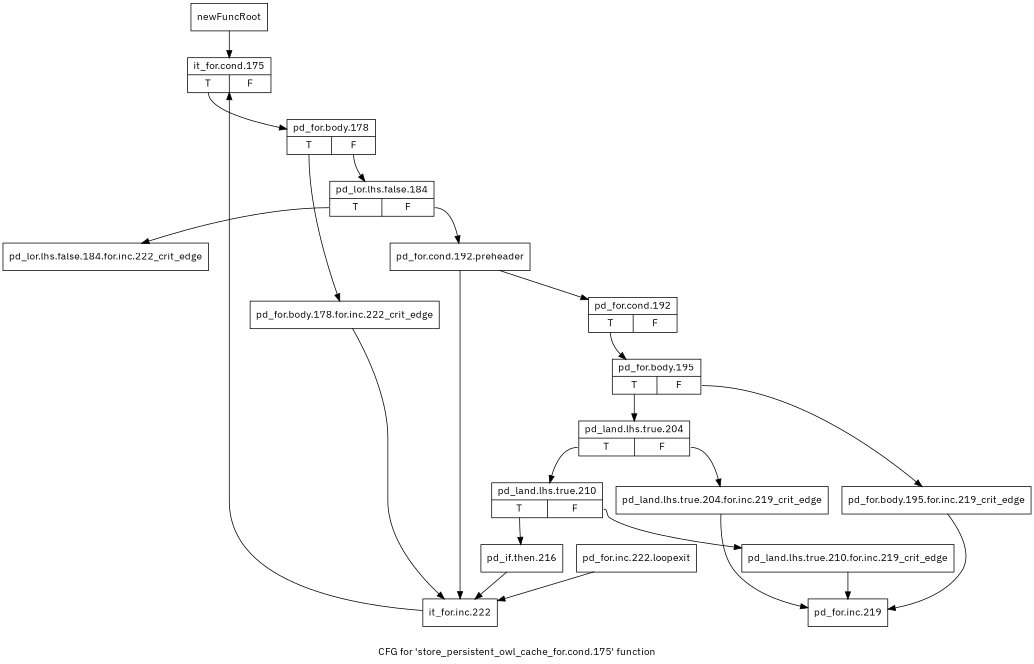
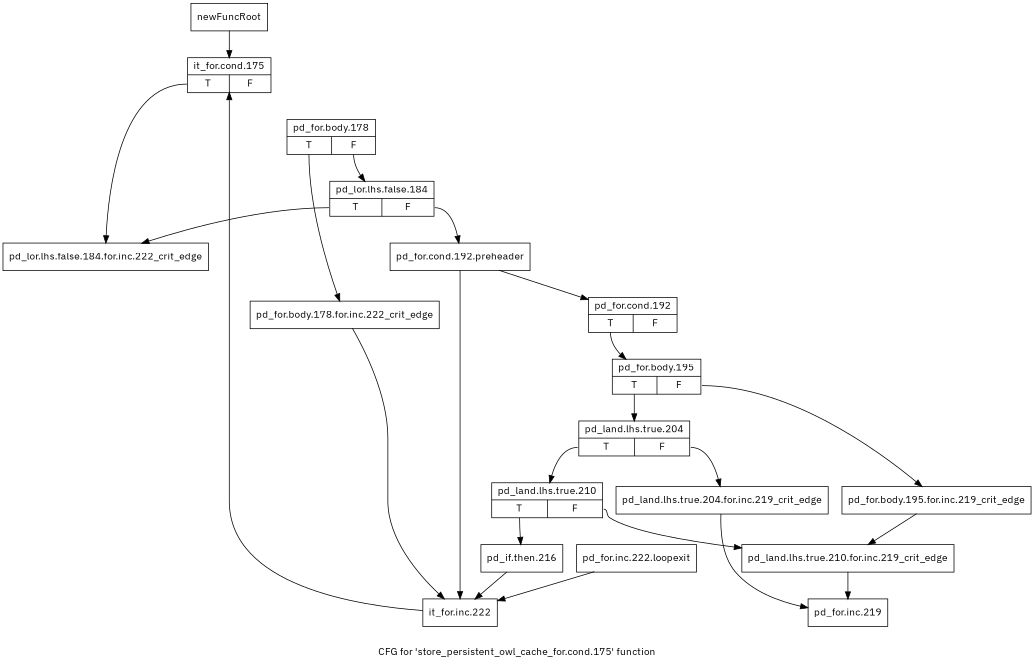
  digraph {
    fontname="IBM Plex Sans"
    label="CFG for 'store_persistent_owl_cache_for.cond.175' function"
    node [fontname="IBM Plex Sans" shape=record]
    edge [fontname="IBM Plex Sans"]
    n1 [label="{newFuncRoot}"]
    n2 [label="{it_for.cond.175|{<s0>T|<s1>F}}"]
    n3 [label="{pd_for.body.178|{<s0>T|<s1>F}}"]
    n4 [label="{pd_for.body.178.for.inc.222_crit_edge}"]
    n5 [label="{pd_lor.lhs.false.184|{<s0>T|<s1>F}}"]
    n6 [label="{it_for.inc.222}"]
    n7 [label="{pd_lor.lhs.false.184.for.inc.222_crit_edge}"]
    n8 [label="{pd_for.cond.192.preheader}"]
    n9 [label="{pd_for.cond.192|{<s0>T|<s1>F}}"]
    n10 [label="{pd_for.body.195|{<s0>T|<s1>F}}"]
    n11 [label="{pd_land.lhs.true.204|{<s0>T|<s1>F}}"]
    n12 [label="{pd_for.body.195.for.inc.219_crit_edge}"]
    n13 [label="{pd_for.inc.222.loopexit}"]
    n14 [label="{pd_land.lhs.true.210|{<s0>T|<s1>F}}"]
    n15 [label="{pd_land.lhs.true.204.for.inc.219_crit_edge}"]
    n16 [label="{pd_for.inc.219}"]
    n17 [label="{pd_if.then.216}"]
    n18 [label="{pd_land.lhs.true.210.for.inc.219_crit_edge}"]
    n1 -> n2
-   n2 -> n3 [tailport=s0]
+   n2 -> n7 [tailport=s0]
    n3 -> n4 [tailport=s0]
    n3 -> n5 [tailport=s1]
    n4 -> n6
    n5 -> n7 [tailport=s0]
    n5 -> n8 [tailport=s1]
    n6 -> n2
    n8 -> n6
    n8 -> n9
    n9 -> n10 [tailport=s0]
    n10 -> n11 [tailport=s0]
    n10 -> n12 [tailport=s1]
    n11 -> n14 [tailport=s0]
    n11 -> n15 [tailport=s1]
-   n12 -> n16
+   n12 -> n18
    n13 -> n6
    n14 -> n17 [tailport=s0]
    n14 -> n18 [tailport=s1]
    n15 -> n16
    n17 -> n6
    n18 -> n16
  }
